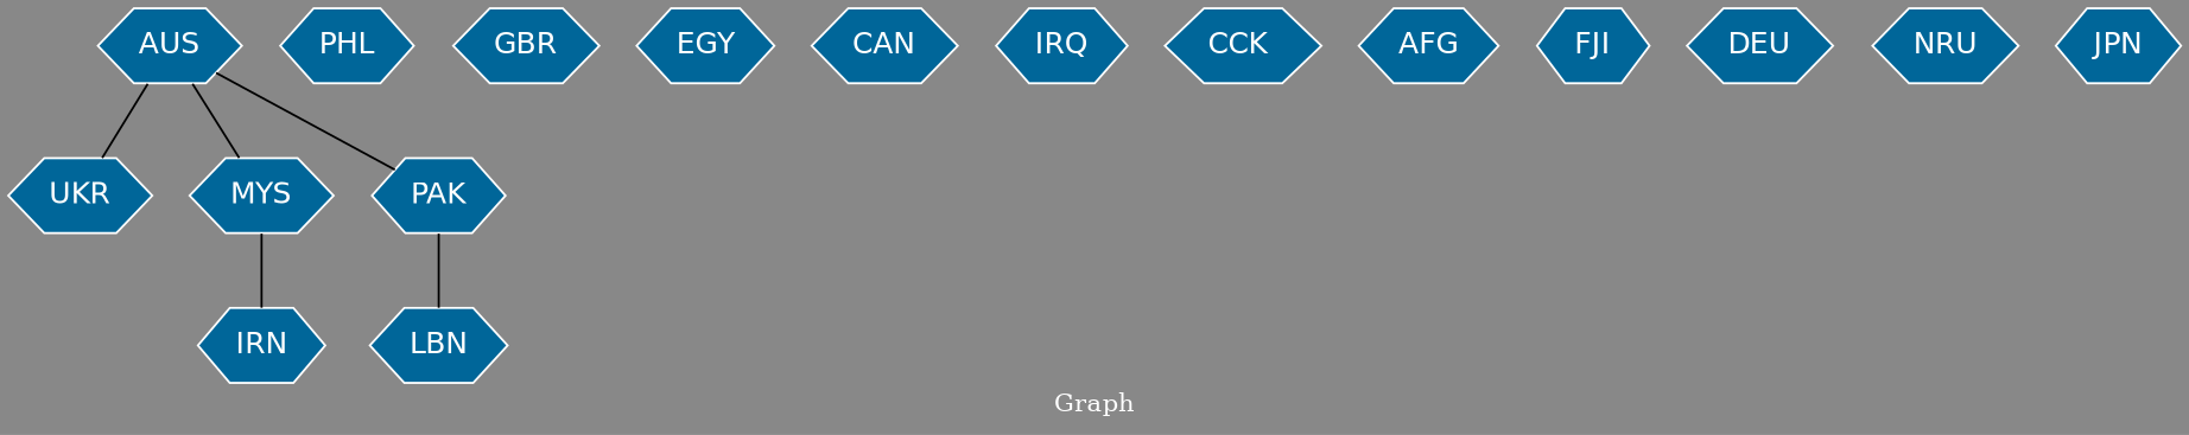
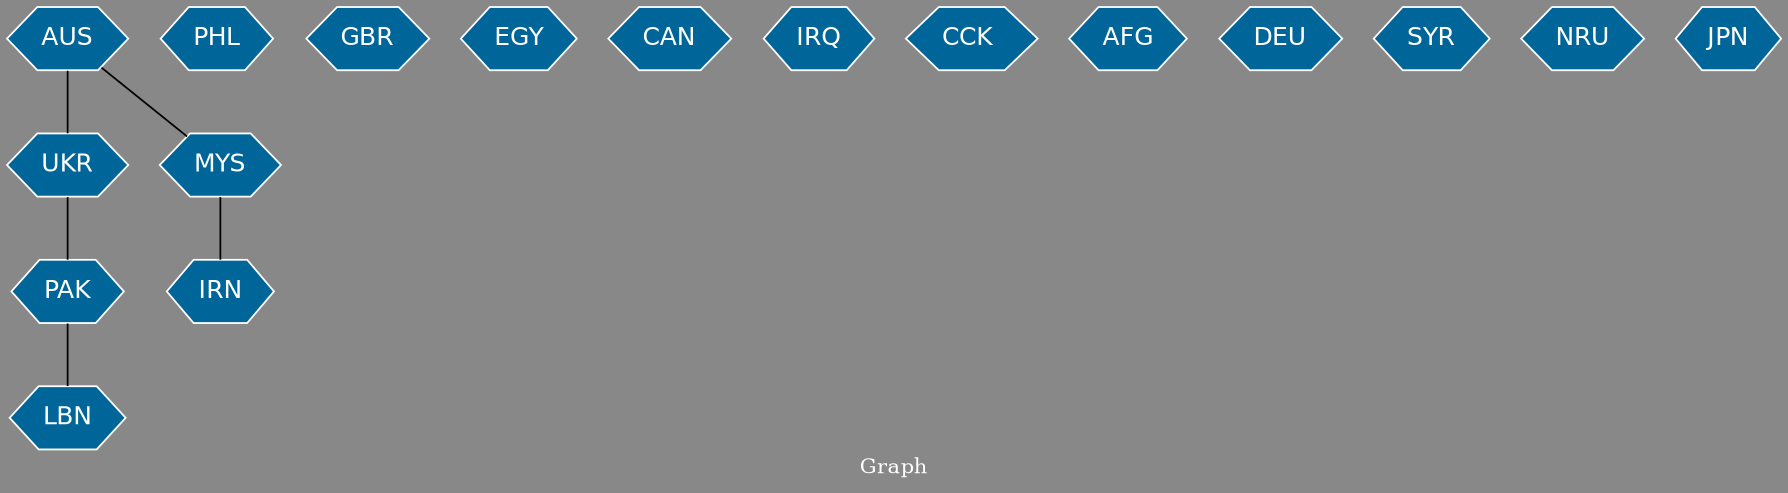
  graph {
    bgcolor="#888888"
    fontcolor=white
    fontsize=12
    label="Graph"
    node [color=white fillcolor="#006699" fontcolor=white fontname=Helvetica shape=hexagon style=filled]
    edge [arrowhead=open color=black fontcolor=white fontname=Courier fontsize=12 weight=1]
    n1 [label=AUS]
    n2 [label=UKR]
    n3 [label=MYS]
    n4 [label=PAK]
    n5 [label=IRN]
    n6 [label=LBN]
    n7 [label=PHL]
    n8 [label=GBR]
    n9 [label=EGY]
    n10 [label=CAN]
    n11 [label=IRQ]
    n12 [label="CCK "]
    n13 [label=AFG]
-   n14 [label=FJI]
    n15 [label=DEU]
+   n16 [label=SYR]
    n17 [label=NRU]
    n18 [label=JPN]
    n1 -- n2 [weight=2]
    n1 -- n3
-   n1 -- n4
+   n2 -- n4
    n3 -- n5
    n4 -- n6
  }
